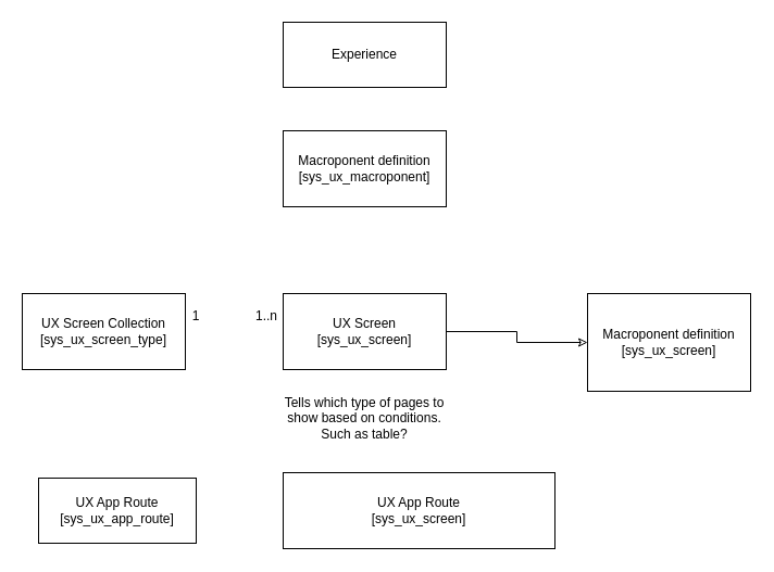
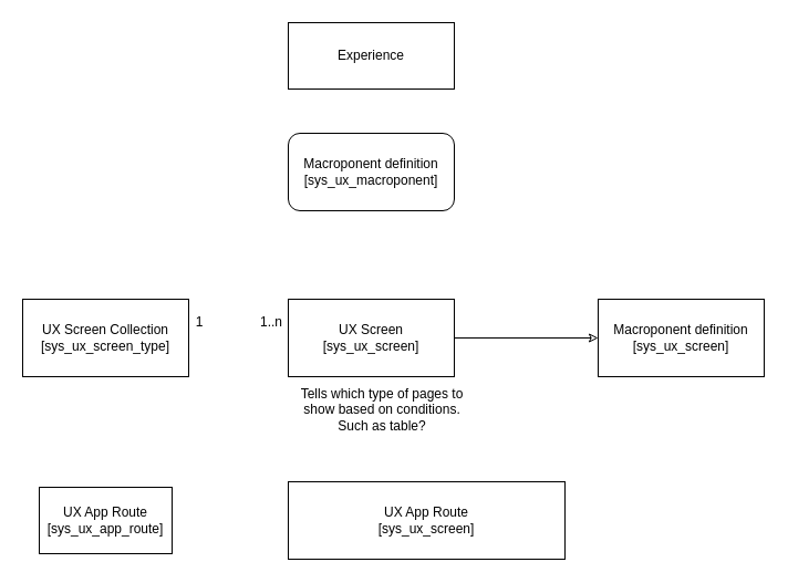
  <mxCell id="0" />
  <mxCell id="1" parent="0" />
  <mxCell id="2" value="Experience" style="rounded=0;whiteSpace=wrap;html=1;" vertex="1" parent="1"><mxGeometry x="260" y="20" width="150" height="60" as="geometry" /></mxCell>
  <mxCell id="3" style="edgeStyle=orthogonalEdgeStyle;rounded=0;orthogonalLoop=1;jettySize=auto;html=1;exitX=1;exitY=0.5;exitDx=0;exitDy=0;entryX=0;entryY=0.5;entryDx=0;entryDy=0;endArrow=classic;endFill=0;" edge="1" parent="1" source="4" target="10"><mxGeometry relative="1" as="geometry" /></mxCell>
  <mxCell id="4" value="UX Screen&lt;br&gt;[sys_ux_screen]" style="rounded=0;whiteSpace=wrap;html=1;" vertex="1" parent="1"><mxGeometry x="260" y="270" width="150" height="70" as="geometry" /></mxCell>
  <mxCell id="5" value="UX Screen Collection&lt;br&gt;[sys_ux_screen_type]" style="rounded=0;whiteSpace=wrap;html=1;" vertex="1" parent="1"><mxGeometry x="20" y="270" width="150" height="70" as="geometry" /></mxCell>
  <mxCell id="6" value="1" style="text;html=1;strokeColor=none;fillColor=none;align=center;verticalAlign=middle;whiteSpace=wrap;rounded=0;" vertex="1" parent="1"><mxGeometry x="150" y="276" width="60" height="30" as="geometry" /></mxCell>
  <mxCell id="7" value="1..n" style="text;html=1;strokeColor=none;fillColor=none;align=center;verticalAlign=middle;whiteSpace=wrap;rounded=0;" vertex="1" parent="1"><mxGeometry x="215" y="276" width="60" height="30" as="geometry" /></mxCell>
- <mxCell id="8" value="UX App Route&lt;br&gt;[sys_ux_app_route]" style="rounded=0;whiteSpace=wrap;html=1;" vertex="1" parent="1"><mxGeometry x="35" y="440" width="145" height="60" as="geometry" /></mxCell>
- <mxCell id="9" value="Macroponent definition&lt;br&gt;[sys_ux_macroponent]" style="rounded=0;whiteSpace=wrap;html=1;" vertex="1" parent="1"><mxGeometry x="260" y="120" width="150" height="70" as="geometry" /></mxCell>
- <mxCell id="10" value="Macroponent definition&lt;br&gt;[sys_ux_screen]" style="rounded=0;whiteSpace=wrap;html=1;" vertex="1" parent="1"><mxGeometry x="540" y="270" width="150" height="90" as="geometry" /></mxCell>
- <mxCell id="11" value="Tells which type of pages to show based on conditions. Such as table?" style="text;html=1;strokeColor=none;fillColor=none;align=center;verticalAlign=middle;whiteSpace=wrap;rounded=0;" vertex="1" parent="1"><mxGeometry x="260" y="355" width="150" height="60" as="geometry" /></mxCell>
+ <mxCell id="8" value="UX App Route&lt;br&gt;[sys_ux_app_route]" style="rounded=0;whiteSpace=wrap;html=1;" vertex="1" parent="1"><mxGeometry x="35" y="440" width="120" height="60" as="geometry" /></mxCell>
+ <mxCell id="9" value="Macroponent definition&lt;br&gt;[sys_ux_macroponent]" style="whiteSpace=wrap;html=1;rounded=1;" vertex="1" parent="1"><mxGeometry x="260" y="120" width="150" height="70" as="geometry" /></mxCell>
+ <mxCell id="10" value="Macroponent definition&lt;br&gt;[sys_ux_screen]" style="rounded=0;whiteSpace=wrap;html=1;" vertex="1" parent="1"><mxGeometry x="540" y="270" width="150" height="70" as="geometry" /></mxCell>
+ <mxCell id="11" value="Tells which type of pages to show based on conditions. Such as table?" style="text;html=1;strokeColor=none;fillColor=none;align=center;verticalAlign=middle;whiteSpace=wrap;rounded=0;" vertex="1" parent="1"><mxGeometry x="270" y="340" width="150" height="60" as="geometry" /></mxCell>
  <mxCell id="12" value="UX App Route&lt;br&gt;[sys_ux_screen]" style="rounded=0;whiteSpace=wrap;html=1;" vertex="1" parent="1"><mxGeometry x="260" y="435" width="250" height="70" as="geometry" /></mxCell>
